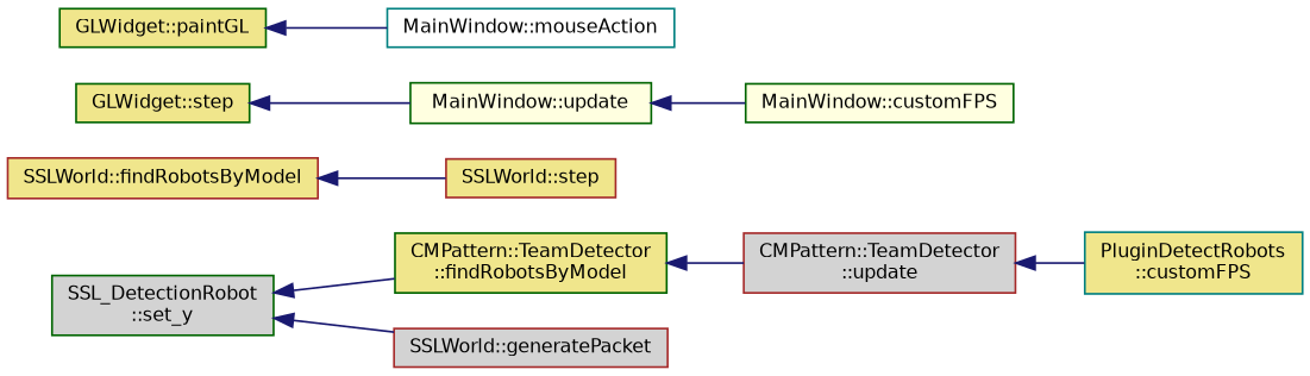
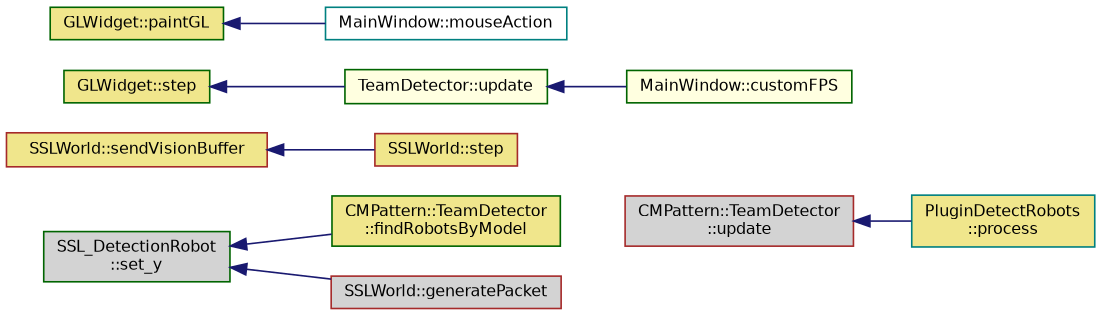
  digraph {
    rankdir=LR
    node [color=darkgreen fillcolor=khaki fontname=Helvetica fontsize=10 shape=record style=filled]
    edge [color=midnightblue dir=back fontname=Helvetica fontsize=10 labelfontname=Helvetica labelfontsize=10 style=solid]
    n1 [fillcolor=lightgrey fontcolor=black height=0.2 label="SSL_DetectionRobot\l::set_y" width=0.4]
    n2 [height=0.2 label="CMPattern::TeamDetector\l::findRobotsByModel" width=0.4]
    n3 [color=brown fillcolor=lightgrey height=0.2 label="SSLWorld::generatePacket" width=0.4]
    n4 [color=brown fillcolor=lightgrey height=0.2 label="CMPattern::TeamDetector\l::update" width=0.4]
-   n5 [color=teal height=0.2 label="PluginDetectRobots\l::customFPS" width=0.4]
-   n6 [color=brown height=0.2 label="SSLWorld::findRobotsByModel" width=0.4]
+   n5 [color=teal height=0.2 label="PluginDetectRobots\l::process" width=0.4]
+   n6 [color=brown height=0.2 label="SSLWorld::sendVisionBuffer" width=0.4]
    n7 [color=brown height=0.2 label="SSLWorld::step" width=0.4]
    n8 [height=0.2 label="GLWidget::step" width=0.4]
-   n9 [fillcolor=lightyellow height=0.2 label="MainWindow::update" width=0.4]
+   n9 [fillcolor=lightyellow height=0.2 label="TeamDetector::update" width=0.4]
    n10 [height=0.2 label="GLWidget::paintGL" width=0.4]
    n11 [color=teal fillcolor=white height=0.2 label="MainWindow::mouseAction" width=0.4]
    n12 [fillcolor=lightyellow height=0.2 label="MainWindow::customFPS" width=0.4]
    n1 -> n2
    n1 -> n3
-   n2 -> n4
    n4 -> n5
    n6 -> n7
    n8 -> n9
    n9 -> n12
    n10 -> n11
  }
